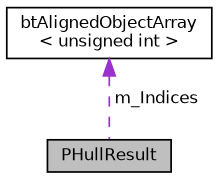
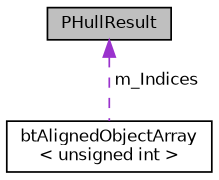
  digraph {
    node [color=black fontname=Helvetica fontsize=10 shape=record style=filled]
    n1 [fillcolor=grey75 fontcolor=black height=0.2 label=PHullResult width=0.4]
    n2 [fillcolor=white height=0.2 label="btAlignedObjectArray\l\< unsigned int \>" width=0.4]
-   n2 -> n1 [color=darkorchid3 dir=back fontname=Helvetica fontsize=10 label=" m_Indices" labelfontname=Helvetica labelfontsize=10 style=dashed]
+   n1 -> n2 [color=darkorchid3 dir=back fontname=Helvetica fontsize=10 label=" m_Indices" labelfontname=Helvetica labelfontsize=10 style=dashed]
  }
